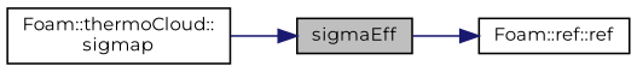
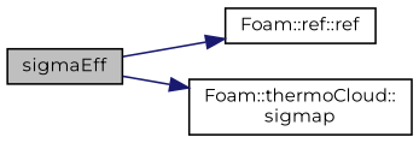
  digraph {
    fontname=Montserrat
    rankdir=LR
    node [color=black fontname=Montserrat fontsize=10 shape=record]
    edge [color=midnightblue fontname=Montserrat fontsize=10 labelfontname=Helvetica labelfontsize=10 style=solid]
    n1 [fillcolor=grey75 fontcolor=black height=0.2 label=sigmaEff style=filled width=0.4]
    n2 [height=0.2 label="Foam::ref::ref" width=0.4]
    n3 [height=0.2 label="Foam::thermoCloud::\lsigmap" width=0.4]
    n1 -> n2
-   n3 -> n1
+   n1 -> n3
  }
